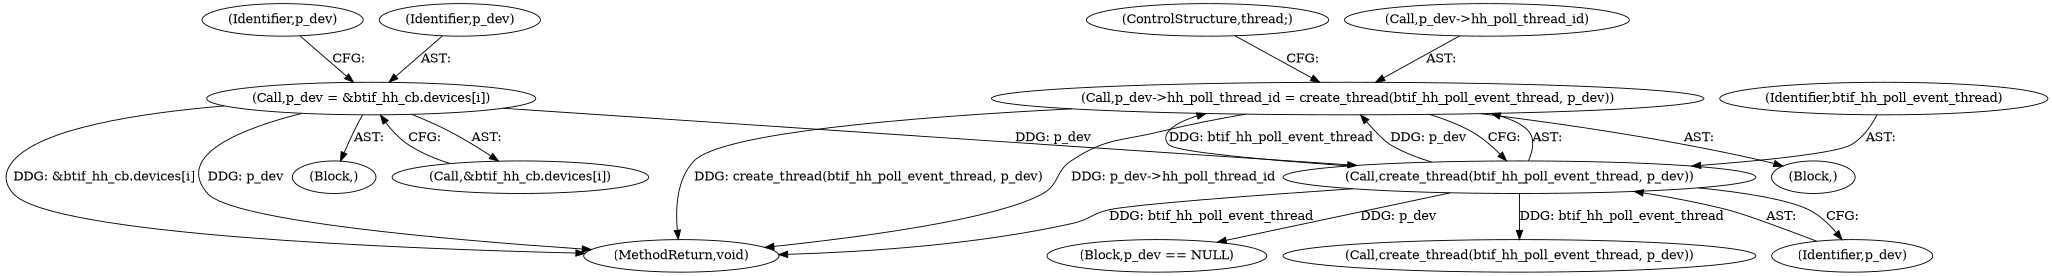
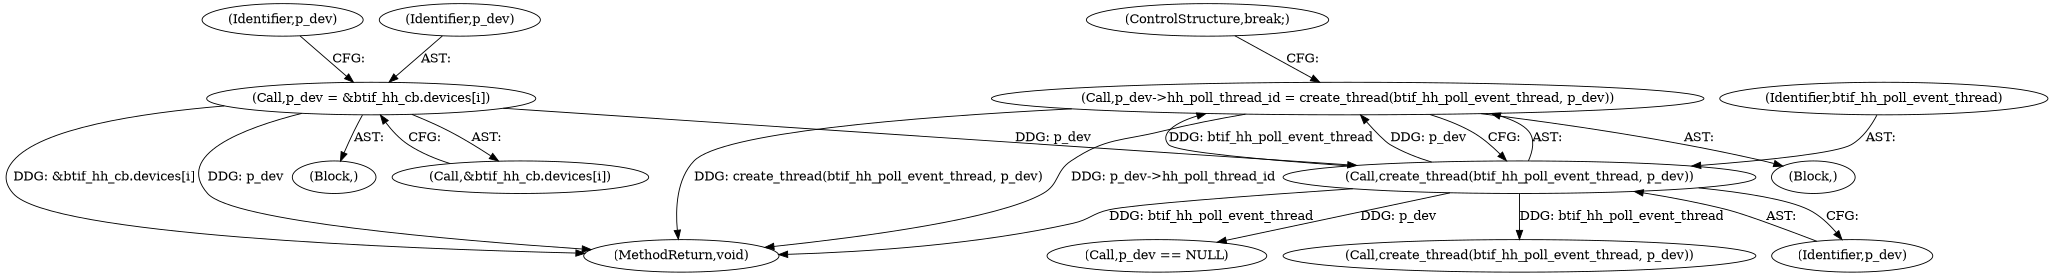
  digraph {
    n1 [label="(Call,p_dev->hh_poll_thread_id = create_thread(btif_hh_poll_event_thread, p_dev))"]
    n2 [label="(Call,create_thread(btif_hh_poll_event_thread, p_dev))"]
    n3 [label="(MethodReturn,void)"]
    n4 [label="(Block,)"]
    n5 [label="(Identifier,p_dev)"]
-   n6 [label="(Block,p_dev == NULL)"]
+   n6 [label="(Call,p_dev == NULL)"]
    n7 [label="(Call,create_thread(btif_hh_poll_event_thread, p_dev))"]
    n8 [label="(Call,p_dev = &btif_hh_cb.devices[i])"]
    n9 [label="(Block,)"]
    n10 [label="(Call,&btif_hh_cb.devices[i])"]
    n11 [label="(Identifier,p_dev)"]
    n12 [label="(Identifier,p_dev)"]
    n13 [label="(Identifier,btif_hh_poll_event_thread)"]
-   n14 [label="(ControlStructure,thread;)"]
-   n15 [label="(Call,p_dev->hh_poll_thread_id)"]
+   n14 [label="(ControlStructure,break;)"]
    n1 -> n2 [label="CFG: "]
    n1 -> n3 [label="DDG: create_thread(btif_hh_poll_event_thread, p_dev)"]
    n1 -> n3 [label="DDG: p_dev->hh_poll_thread_id"]
    n1 -> n4 [label="AST: "]
    n2 -> n1 [label="AST: "]
    n2 -> n1 [label="DDG: btif_hh_poll_event_thread"]
    n2 -> n1 [label="DDG: p_dev"]
    n2 -> n3 [label="DDG: btif_hh_poll_event_thread"]
    n2 -> n5 [label="CFG: "]
    n2 -> n6 [label="DDG: p_dev"]
    n2 -> n7 [label="DDG: btif_hh_poll_event_thread"]
    n5 -> n2 [label="AST: "]
    n8 -> n2 [label="DDG: p_dev"]
    n8 -> n3 [label="DDG: p_dev"]
    n8 -> n3 [label="DDG: &btif_hh_cb.devices[i]"]
    n8 -> n9 [label="AST: "]
    n8 -> n10 [label="AST: "]
    n10 -> n8 [label="CFG: "]
    n11 -> n8 [label="CFG: "]
    n12 -> n8 [label="AST: "]
    n13 -> n2 [label="AST: "]
    n14 -> n1 [label="CFG: "]
-   n15 -> n1 [label="AST: "]
  }
